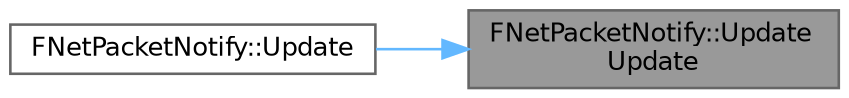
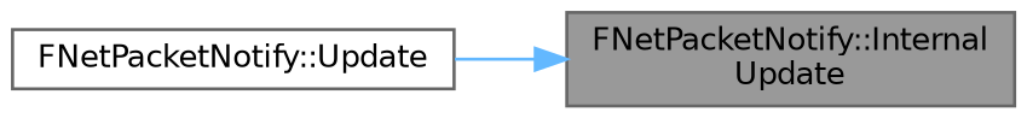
  digraph {
    rankdir=RL
    node [fontname=Helvetica fontsize=10 shape=box style=filled]
-   n1 [color=gray40 fillcolor=grey60 fontcolor=black height=0.2 label="FNetPacketNotify::Update\lUpdate" width=0.4]
+   n1 [color=gray40 fillcolor=grey60 fontcolor=black height=0.2 label="FNetPacketNotify::Internal\lUpdate" width=0.4]
    n2 [color=grey40 fillcolor=white height=0.2 label="FNetPacketNotify::Update" width=0.4]
    n1 -> n2 [color=steelblue1 dir=back fontname=Helvetica fontsize=10 labelfontname=Helvetica labelfontsize=10 style=solid]
  }
